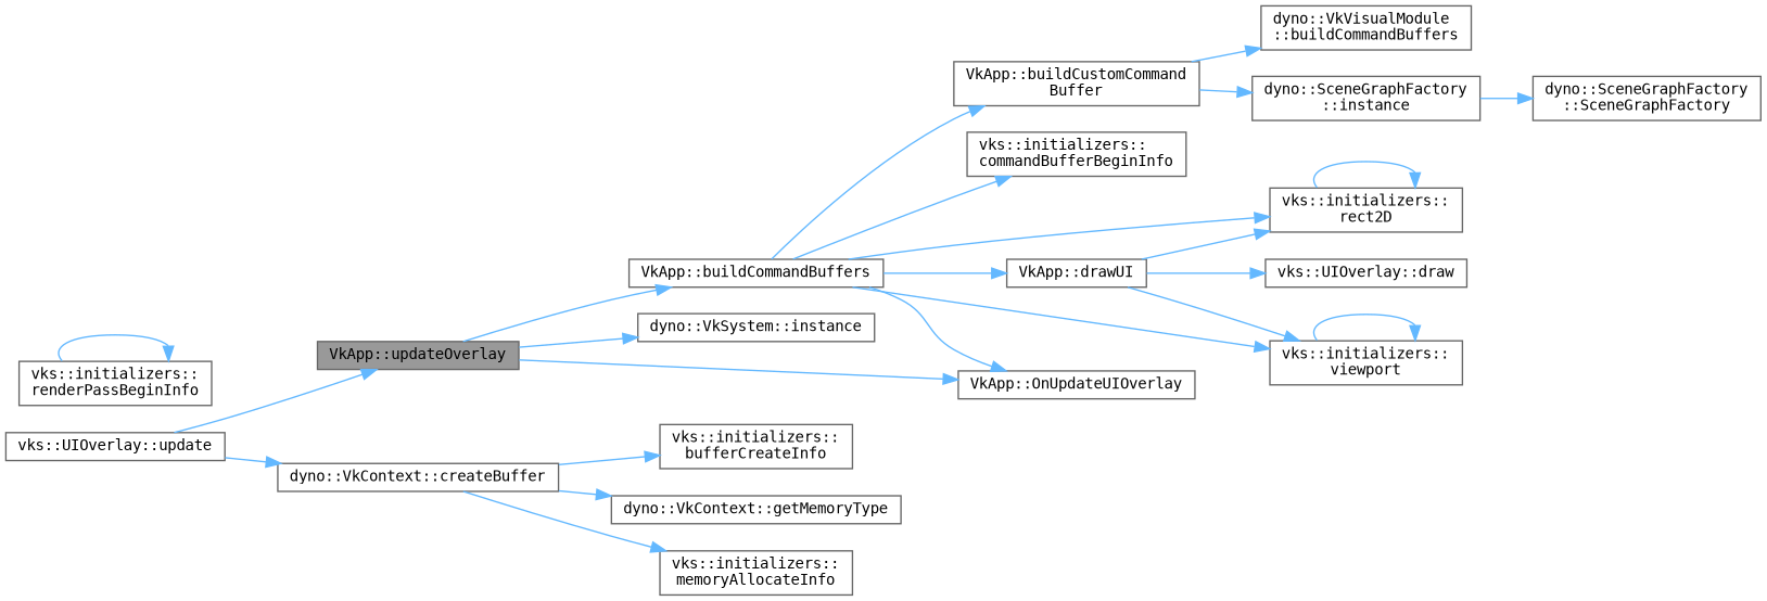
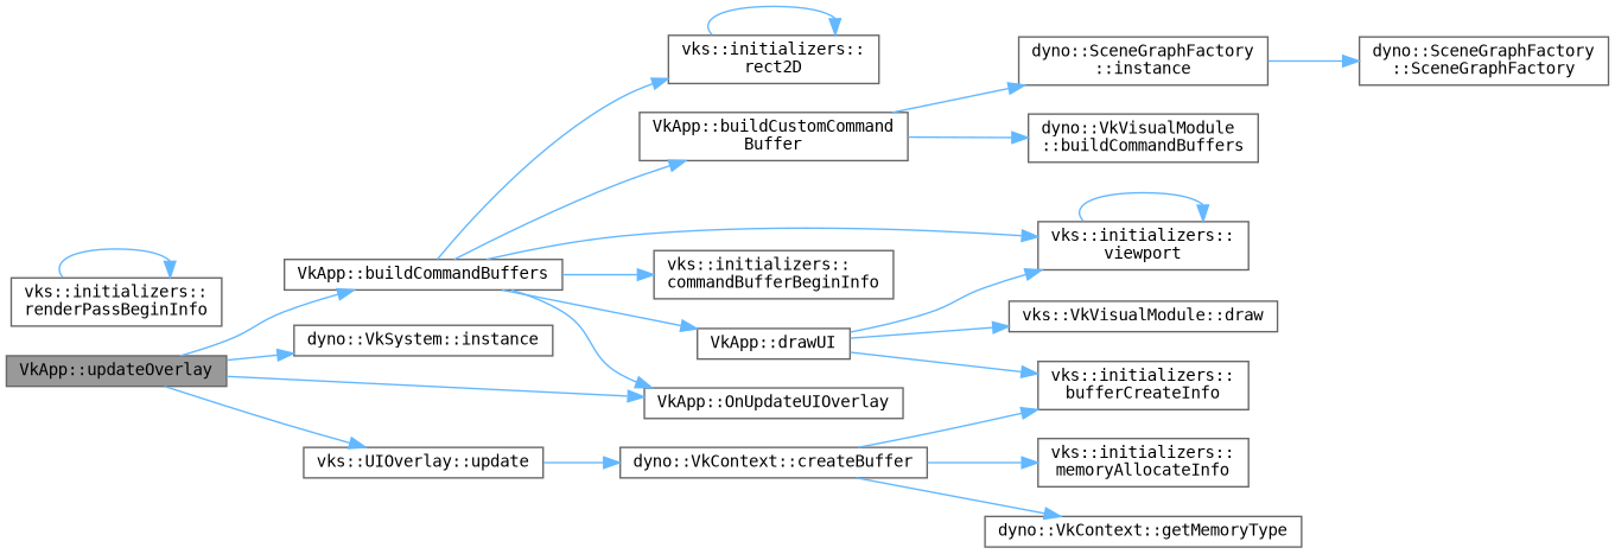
  digraph {
    fontname="DejaVu Sans Mono"
    rankdir=LR
    node [color=grey40 fillcolor=white fontname="DejaVu Sans Mono" fontsize=10 shape=box style=filled]
    edge [color=steelblue1 fontname="DejaVu Sans Mono" fontsize=10 labelfontname=Helvetica labelfontsize=10 style=solid]
    n1 [color=gray40 fillcolor=grey60 fontcolor=black height=0.2 label="VkApp::updateOverlay" width=0.4]
    n2 [height=0.2 label="VkApp::buildCommandBuffers" width=0.4]
    n3 [height=0.2 label="dyno::VkSystem::instance" width=0.4]
    n4 [height=0.2 label="VkApp::OnUpdateUIOverlay" width=0.4]
    n5 [height=0.2 label="vks::UIOverlay::update" width=0.4]
    n6 [height=0.2 label="VkApp::buildCustomCommand\lBuffer" width=0.4]
    n7 [height=0.2 label="vks::initializers::\lcommandBufferBeginInfo" width=0.4]
    n8 [height=0.2 label="VkApp::drawUI" width=0.4]
    n9 [height=0.2 label="vks::initializers::\lrect2D" width=0.4]
    n10 [height=0.2 label="vks::initializers::\lviewport" width=0.4]
    n11 [height=0.2 label="dyno::VkContext::createBuffer" width=0.4]
    n12 [height=0.2 label="dyno::VkVisualModule\l::buildCommandBuffers" width=0.4]
    n13 [height=0.2 label="dyno::SceneGraphFactory\l::instance" width=0.4]
-   n14 [height=0.2 label="vks::UIOverlay::draw" width=0.4]
+   n14 [height=0.2 label="vks::VkVisualModule::draw" width=0.4]
    n15 [height=0.2 label="vks::initializers::\lrenderPassBeginInfo" width=0.4]
    n16 [height=0.2 label="dyno::SceneGraphFactory\l::SceneGraphFactory" width=0.4]
    n17 [height=0.2 label="vks::initializers::\lbufferCreateInfo" width=0.4]
    n18 [height=0.2 label="dyno::VkContext::getMemoryType" width=0.4]
    n19 [height=0.2 label="vks::initializers::\lmemoryAllocateInfo" width=0.4]
    n1 -> n2
    n1 -> n3
    n1 -> n4
-   n5 -> n1
+   n1 -> n5
    n2 -> n4
    n2 -> n6
    n2 -> n7
    n2 -> n8
    n2 -> n9
    n2 -> n10
    n5 -> n11
    n6 -> n12
    n6 -> n13
-   n8 -> n9
+   n8 -> n17
    n8 -> n10
    n8 -> n14
    n9 -> n9
    n10 -> n10
    n11 -> n17
    n11 -> n18
    n11 -> n19
    n13 -> n16
    n15 -> n15
  }
